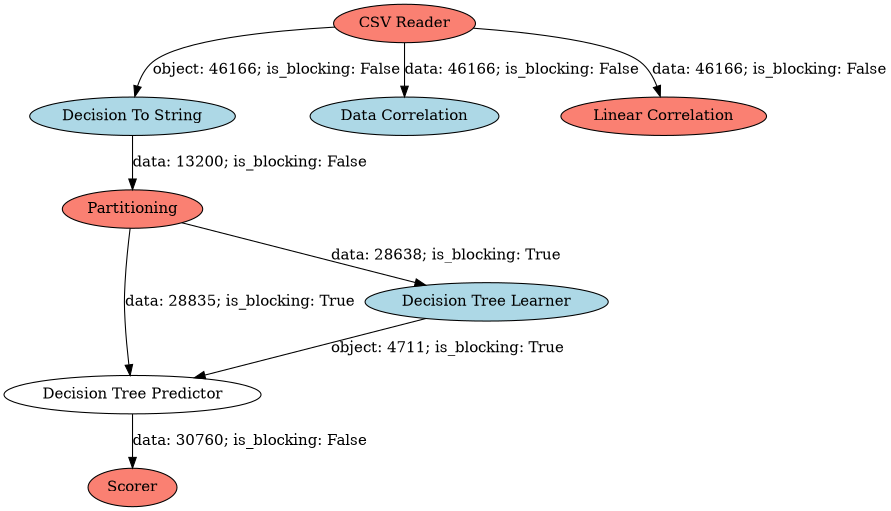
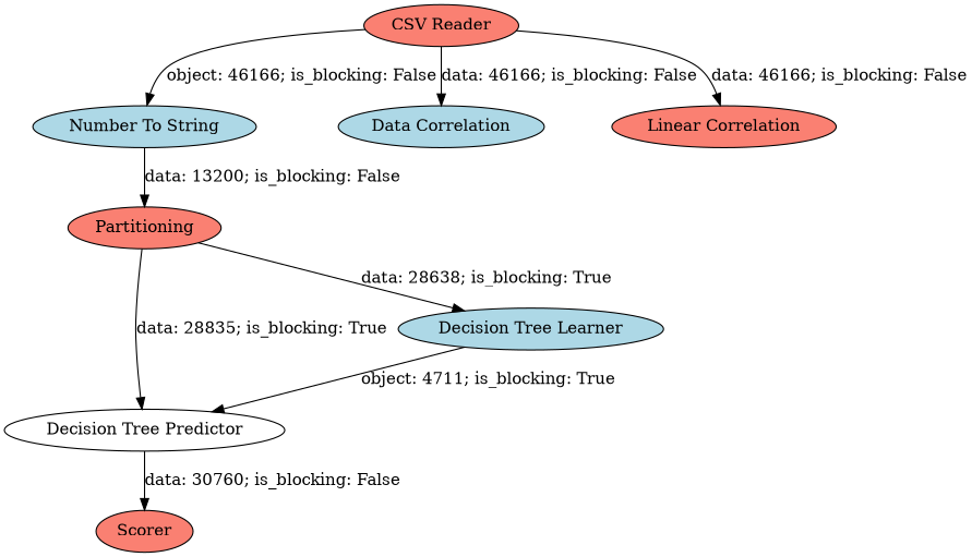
  digraph {
    rankdir=TB
    node [fillcolor=salmon style=filled]
-   n1 [fillcolor=lightblue label="Decision To String"]
+   n1 [fillcolor=lightblue label="Number To String"]
    n2 [label=Partitioning]
    n3 [fillcolor=white label="Decision Tree Predictor"]
    n4 [fillcolor=lightblue label="Decision Tree Learner"]
    n5 [label=Scorer]
    n6 [fillcolor=lightblue label="Data Correlation"]
    n7 [label="Linear Correlation"]
    n8 [label="CSV Reader"]
    n1 -> n2 [label="data: 13200; is_blocking: False"]
    n2 -> n3 [label="data: 28835; is_blocking: True"]
    n2 -> n4 [label="data: 28638; is_blocking: True"]
    n3 -> n5 [label="data: 30760; is_blocking: False"]
    n4 -> n3 [label="object: 4711; is_blocking: True"]
    n8 -> n1 [label="object: 46166; is_blocking: False"]
    n8 -> n6 [label="data: 46166; is_blocking: False"]
    n8 -> n7 [label="data: 46166; is_blocking: False"]
  }
